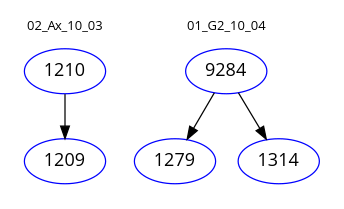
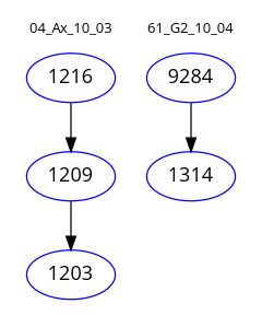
  digraph {
    fontname="Open Sans"
    node [color=blue fontname="Open Sans"]
    edge [color=black fontname="Open Sans"]
    n1 [label=1209]
-   n3 [label=1210]
+   n2 [label=1203]
+   n3 [label=1216]
    n4 [label=9284]
-   n5 [label=1279]
    n6 [label=1314]
    subgraph cluster_1 {
      color=white
      fontsize=10
-     label="02_Ax_10_03"
+     label="04_Ax_10_03"
      n1
+     n2
      n3
    }
    subgraph cluster_2 {
      color=white
      fontsize=10
-     label="01_G2_10_04"
+     label="61_G2_10_04"
      n4
-     n5
      n6
    }
+   n1 -> n2
    n3 -> n1
-   n4 -> n5
    n4 -> n6
  }
